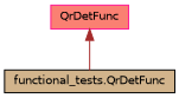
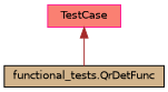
  digraph {
    rankdir=TB
    node [fontname=Helvetica fontsize=10 shape=record style=filled]
-   n1 [color=deeppink fillcolor=salmon height=0.2 label=QrDetFunc width=0.4]
+   n1 [color=deeppink fillcolor=salmon height=0.2 label=TestCase width=0.4]
    n2 [color=black fillcolor=tan height=0.2 label="functional_tests.QrDetFunc" width=0.4]
    n1 -> n2 [color=brown dir=back fontname=Helvetica fontsize=10 labelfontname=Helvetica labelfontsize=10 style=solid]
  }
